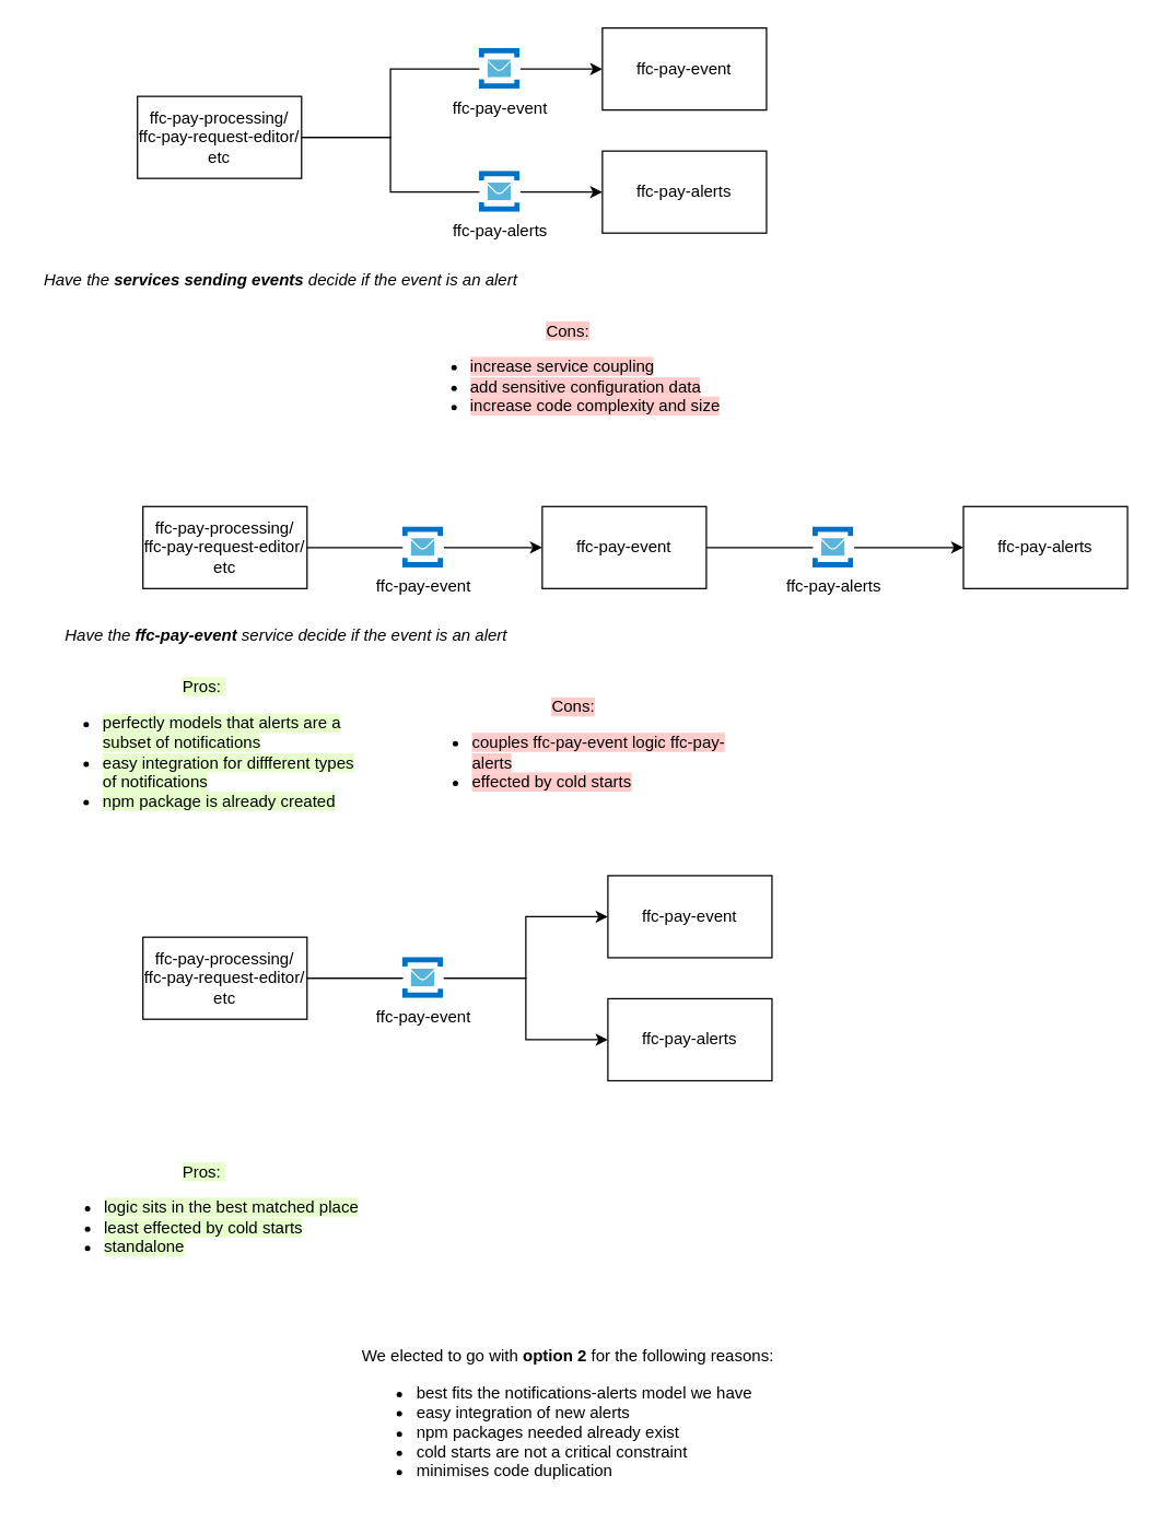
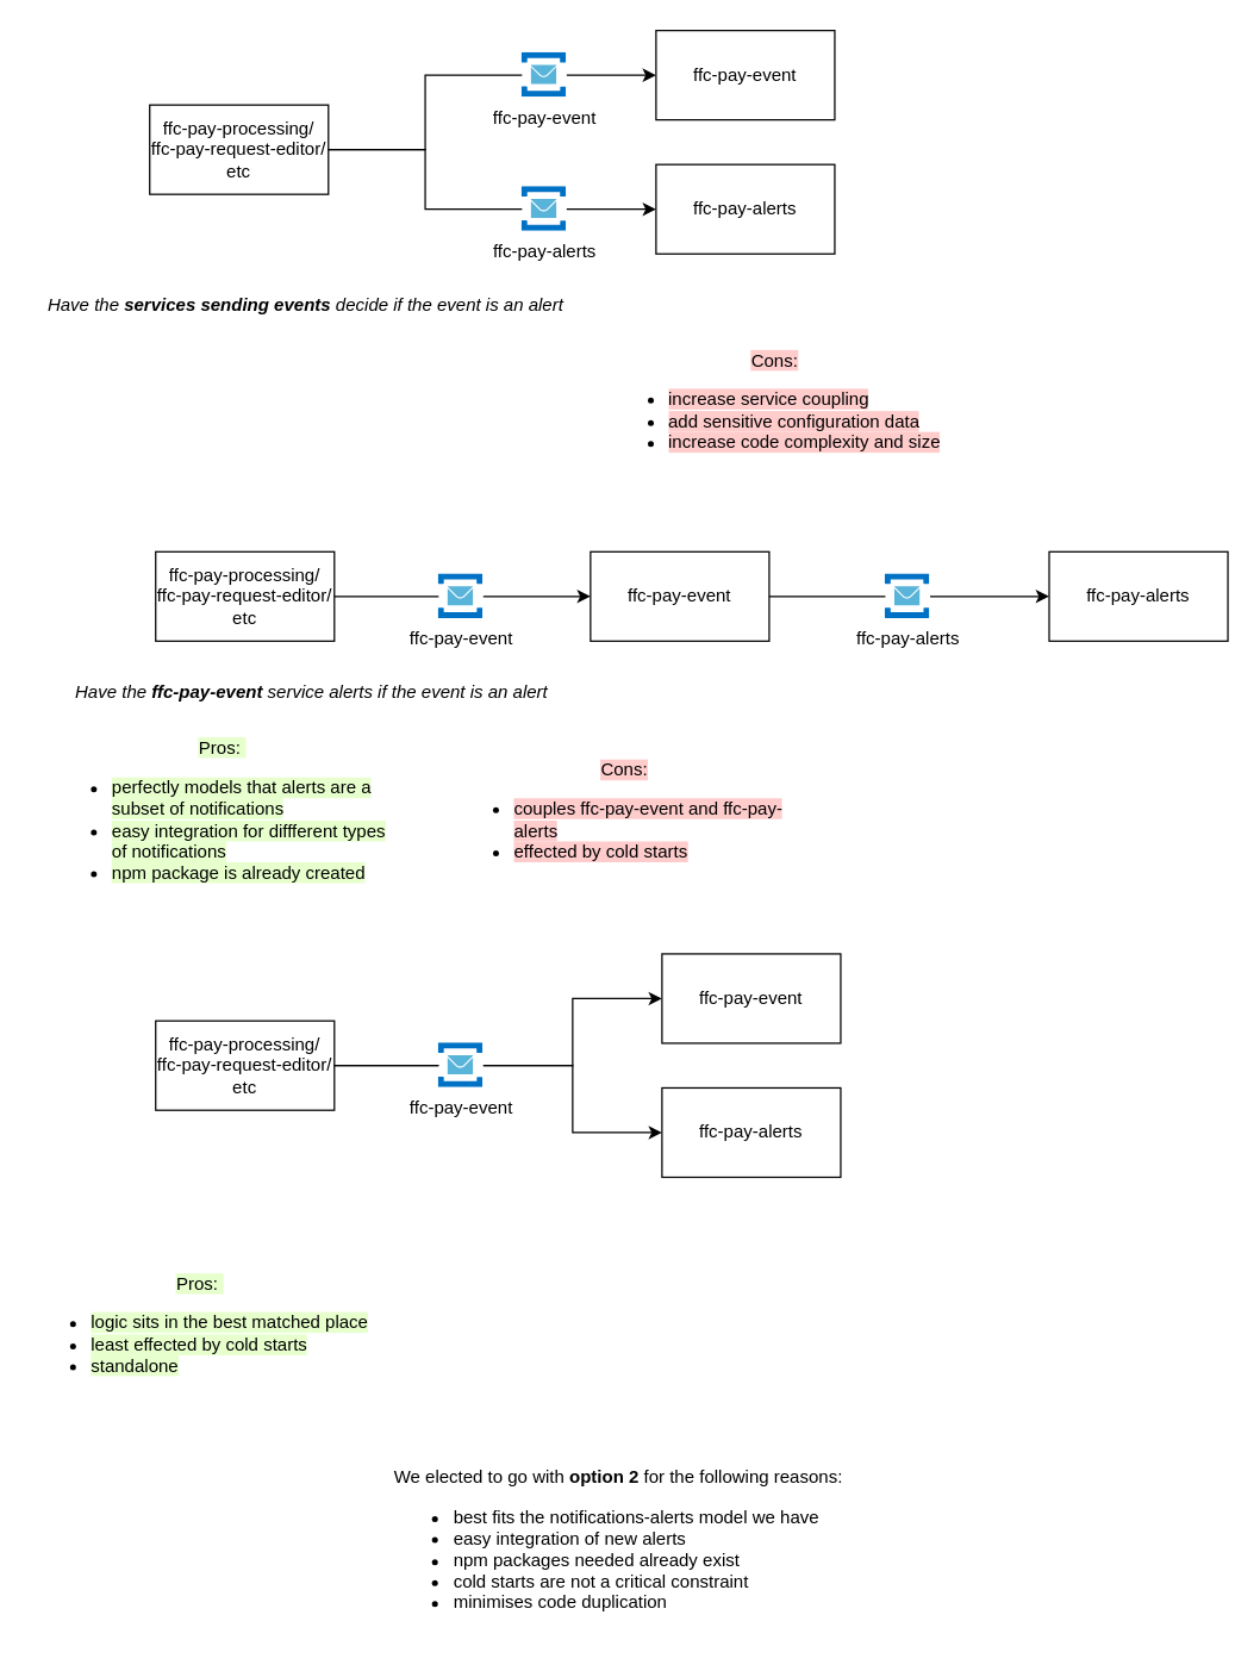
  <mxCell id="0" />
  <mxCell id="1" parent="0" />
  <mxCell id="2" style="edgeStyle=orthogonalEdgeStyle;rounded=0;orthogonalLoop=1;jettySize=auto;html=1;exitX=1;exitY=0.5;exitDx=0;exitDy=0;startArrow=none;entryX=0;entryY=0.5;entryDx=0;entryDy=0;" edge="1" parent="1" source="18" target="6"><mxGeometry relative="1" as="geometry" /></mxCell>
  <mxCell id="3" style="edgeStyle=orthogonalEdgeStyle;rounded=0;orthogonalLoop=1;jettySize=auto;html=1;exitX=1;exitY=0.5;exitDx=0;exitDy=0;startArrow=none;entryX=0;entryY=0.5;entryDx=0;entryDy=0;" edge="1" parent="1" source="18" target="5"><mxGeometry relative="1" as="geometry" /></mxCell>
  <mxCell id="4" value="ffc-pay-processing/&lt;br&gt;ffc-pay-request-editor/&lt;br&gt;etc" style="rounded=0;whiteSpace=wrap;html=1;" vertex="1" parent="1"><mxGeometry x="104" y="685" width="120" height="60" as="geometry" /></mxCell>
  <mxCell id="5" value="ffc-pay-event" style="rounded=0;whiteSpace=wrap;html=1;" vertex="1" parent="1"><mxGeometry x="444" y="640" width="120" height="60" as="geometry" /></mxCell>
  <mxCell id="6" value="ffc-pay-alerts" style="rounded=0;whiteSpace=wrap;html=1;" vertex="1" parent="1"><mxGeometry x="444" y="730" width="120" height="60" as="geometry" /></mxCell>
  <mxCell id="7" style="edgeStyle=orthogonalEdgeStyle;rounded=0;orthogonalLoop=1;jettySize=auto;html=1;exitX=1;exitY=0.5;exitDx=0;exitDy=0;entryX=0;entryY=0.5;entryDx=0;entryDy=0;startArrow=none;" edge="1" parent="1" source="22" target="11"><mxGeometry relative="1" as="geometry" /></mxCell>
  <mxCell id="8" style="edgeStyle=orthogonalEdgeStyle;rounded=0;orthogonalLoop=1;jettySize=auto;html=1;exitX=1;exitY=0.5;exitDx=0;exitDy=0;entryX=0;entryY=0.5;entryDx=0;entryDy=0;startArrow=none;" edge="1" parent="1" source="20" target="10"><mxGeometry relative="1" as="geometry" /></mxCell>
  <mxCell id="9" value="ffc-pay-processing/&lt;br&gt;ffc-pay-request-editor/&lt;br&gt;etc" style="rounded=0;whiteSpace=wrap;html=1;" vertex="1" parent="1"><mxGeometry x="100" y="70" width="120" height="60" as="geometry" /></mxCell>
  <mxCell id="10" value="ffc-pay-event" style="rounded=0;whiteSpace=wrap;html=1;" vertex="1" parent="1"><mxGeometry x="440" y="20" width="120" height="60" as="geometry" /></mxCell>
  <mxCell id="11" value="ffc-pay-alerts" style="rounded=0;whiteSpace=wrap;html=1;" vertex="1" parent="1"><mxGeometry x="440" y="110" width="120" height="60" as="geometry" /></mxCell>
  <mxCell id="12" style="edgeStyle=orthogonalEdgeStyle;rounded=0;orthogonalLoop=1;jettySize=auto;html=1;exitX=1;exitY=0.5;exitDx=0;exitDy=0;startArrow=none;" edge="1" parent="1" source="24" target="15"><mxGeometry relative="1" as="geometry" /></mxCell>
  <mxCell id="13" value="ffc-pay-processing/&lt;br&gt;ffc-pay-request-editor/&lt;br&gt;etc" style="rounded=0;whiteSpace=wrap;html=1;" vertex="1" parent="1"><mxGeometry x="104" y="370" width="120" height="60" as="geometry" /></mxCell>
  <mxCell id="14" value="" style="edgeStyle=orthogonalEdgeStyle;rounded=0;orthogonalLoop=1;jettySize=auto;html=1;startArrow=none;" edge="1" parent="1" source="26" target="16"><mxGeometry relative="1" as="geometry" /></mxCell>
  <mxCell id="15" value="ffc-pay-event" style="rounded=0;whiteSpace=wrap;html=1;" vertex="1" parent="1"><mxGeometry x="396" y="370" width="120" height="60" as="geometry" /></mxCell>
  <mxCell id="16" value="ffc-pay-alerts" style="rounded=0;whiteSpace=wrap;html=1;" vertex="1" parent="1"><mxGeometry x="704" y="370" width="120" height="60" as="geometry" /></mxCell>
  <mxCell id="17" value="" style="edgeStyle=orthogonalEdgeStyle;rounded=0;orthogonalLoop=1;jettySize=auto;html=1;exitX=1;exitY=0.5;exitDx=0;exitDy=0;endArrow=none;" edge="1" parent="1" source="4" target="18"><mxGeometry relative="1" as="geometry"><mxPoint x="244" y="735" as="sourcePoint" /><mxPoint x="424" y="715" as="targetPoint" /></mxGeometry></mxCell>
  <mxCell id="18" value="ffc-pay-event" style="sketch=0;aspect=fixed;html=1;points=[];align=center;image;fontSize=12;image=img/lib/mscae/Service_Bus.svg;" vertex="1" parent="1"><mxGeometry x="294" y="700" width="30" height="30" as="geometry" /></mxCell>
  <mxCell id="19" value="" style="edgeStyle=orthogonalEdgeStyle;rounded=0;orthogonalLoop=1;jettySize=auto;html=1;exitX=1;exitY=0.5;exitDx=0;exitDy=0;endArrow=none;" edge="1" parent="1" source="4" target="18"><mxGeometry relative="1" as="geometry"><mxPoint x="244" y="735" as="sourcePoint" /><mxPoint x="444" y="815" as="targetPoint" /></mxGeometry></mxCell>
  <mxCell id="20" value="ffc-pay-event" style="sketch=0;aspect=fixed;html=1;points=[];align=center;image;fontSize=12;image=img/lib/mscae/Service_Bus.svg;" vertex="1" parent="1"><mxGeometry x="350" y="35" width="30" height="30" as="geometry" /></mxCell>
  <mxCell id="21" value="" style="edgeStyle=orthogonalEdgeStyle;rounded=0;orthogonalLoop=1;jettySize=auto;html=1;exitX=1;exitY=0.5;exitDx=0;exitDy=0;entryX=0;entryY=0.5;entryDx=0;entryDy=0;endArrow=none;" edge="1" parent="1" source="9" target="20"><mxGeometry relative="1" as="geometry"><mxPoint x="250" y="100" as="sourcePoint" /><mxPoint x="400" y="-10" as="targetPoint" /></mxGeometry></mxCell>
  <mxCell id="22" value="ffc-pay-alerts" style="sketch=0;aspect=fixed;html=1;points=[];align=center;image;fontSize=12;image=img/lib/mscae/Service_Bus.svg;" vertex="1" parent="1"><mxGeometry x="350" y="125" width="30" height="30" as="geometry" /></mxCell>
  <mxCell id="23" value="" style="edgeStyle=orthogonalEdgeStyle;rounded=0;orthogonalLoop=1;jettySize=auto;html=1;exitX=1;exitY=0.5;exitDx=0;exitDy=0;entryX=0;entryY=0.5;entryDx=0;entryDy=0;endArrow=none;" edge="1" parent="1" source="9" target="22"><mxGeometry relative="1" as="geometry"><mxPoint x="250" y="100" as="sourcePoint" /><mxPoint x="480" y="190" as="targetPoint" /></mxGeometry></mxCell>
  <mxCell id="24" value="ffc-pay-event" style="sketch=0;aspect=fixed;html=1;points=[];align=center;image;fontSize=12;image=img/lib/mscae/Service_Bus.svg;" vertex="1" parent="1"><mxGeometry x="294" y="385" width="30" height="30" as="geometry" /></mxCell>
  <mxCell id="25" value="" style="edgeStyle=orthogonalEdgeStyle;rounded=0;orthogonalLoop=1;jettySize=auto;html=1;exitX=1;exitY=0.5;exitDx=0;exitDy=0;endArrow=none;" edge="1" parent="1" source="13" target="24"><mxGeometry relative="1" as="geometry"><mxPoint x="254" y="390" as="sourcePoint" /><mxPoint x="404" y="390" as="targetPoint" /></mxGeometry></mxCell>
  <mxCell id="26" value="ffc-pay-alerts" style="sketch=0;aspect=fixed;html=1;points=[];align=center;image;fontSize=12;image=img/lib/mscae/Service_Bus.svg;" vertex="1" parent="1"><mxGeometry x="594" y="385" width="30" height="30" as="geometry" /></mxCell>
  <mxCell id="27" value="" style="edgeStyle=orthogonalEdgeStyle;rounded=0;orthogonalLoop=1;jettySize=auto;html=1;endArrow=none;" edge="1" parent="1" source="15" target="26"><mxGeometry relative="1" as="geometry"><mxPoint x="476" y="390" as="sourcePoint" /><mxPoint x="566" y="390" as="targetPoint" /></mxGeometry></mxCell>
  <mxCell id="28" value="" style="shape=image;html=1;verticalAlign=top;verticalLabelPosition=bottom;labelBackgroundColor=#ffffff;imageAspect=0;aspect=fixed;image=https://cdn0.iconfinder.com/data/icons/phosphor-regular-vol-3/256/number-circle-one-128.png" vertex="1" parent="1"><mxGeometry x="20" y="75" width="50" height="50" as="geometry" /></mxCell>
  <mxCell id="29" value="" style="shape=image;html=1;verticalAlign=top;verticalLabelPosition=bottom;labelBackgroundColor=#ffffff;imageAspect=0;aspect=fixed;image=https://cdn0.iconfinder.com/data/icons/phosphor-regular-vol-3/256/number-circle-two-128.png" vertex="1" parent="1"><mxGeometry x="24" y="375" width="50" height="50" as="geometry" /></mxCell>
  <mxCell id="30" value="" style="shape=image;html=1;verticalAlign=top;verticalLabelPosition=bottom;labelBackgroundColor=#ffffff;imageAspect=0;aspect=fixed;image=https://cdn0.iconfinder.com/data/icons/phosphor-regular-vol-3/256/number-circle-three-128.png" vertex="1" parent="1"><mxGeometry x="24" y="690" width="50" height="50" as="geometry" /></mxCell>
  <mxCell id="31" value="&lt;i&gt;Have the &lt;b&gt;services sending events&lt;/b&gt; decide if the event is an alert&lt;/i&gt;" style="text;html=1;strokeColor=none;fillColor=none;align=center;verticalAlign=middle;whiteSpace=wrap;rounded=0;" vertex="1" parent="1"><mxGeometry x="30" y="190" width="350" height="30" as="geometry" /></mxCell>
- <mxCell id="32" value="&lt;i&gt;Have the &lt;b&gt;ffc-pay-event&lt;/b&gt; service decide if the event is an alert&lt;/i&gt;" style="text;html=1;strokeColor=none;fillColor=none;align=center;verticalAlign=middle;whiteSpace=wrap;rounded=0;" vertex="1" parent="1"><mxGeometry x="34" y="450" width="350" height="30" as="geometry" /></mxCell>
+ <mxCell id="32" value="&lt;i&gt;Have the &lt;b&gt;ffc-pay-event&lt;/b&gt; service alerts if the event is an alert&lt;/i&gt;" style="text;html=1;strokeColor=none;fillColor=none;align=center;verticalAlign=middle;whiteSpace=wrap;rounded=0;" vertex="1" parent="1"><mxGeometry x="34" y="450" width="350" height="30" as="geometry" /></mxCell>
  <mxCell id="33" value="&lt;span style=&quot;background-color: rgb(230, 255, 204);&quot;&gt;Pros:&amp;nbsp;&lt;br&gt;&lt;/span&gt;&lt;ul&gt;&lt;li style=&quot;text-align: left;&quot;&gt;&lt;span style=&quot;background-color: rgb(230, 255, 204);&quot;&gt;perfectly models that alerts are a subset of notifications&lt;/span&gt;&lt;/li&gt;&lt;li style=&quot;text-align: left;&quot;&gt;&lt;span style=&quot;background-color: rgb(230, 255, 204);&quot;&gt;easy integration for diffferent types of notifications&lt;/span&gt;&lt;/li&gt;&lt;li style=&quot;text-align: left;&quot;&gt;&lt;span style=&quot;background-color: rgb(230, 255, 204);&quot;&gt;npm package is already created&lt;/span&gt;&lt;/li&gt;&lt;/ul&gt;" style="text;html=1;strokeColor=none;fillColor=none;align=center;verticalAlign=middle;whiteSpace=wrap;rounded=0;" vertex="1" parent="1"><mxGeometry x="34" y="515" width="230" height="70" as="geometry" /></mxCell>
- <mxCell id="34" value="&lt;span style=&quot;background-color: rgb(255, 204, 204);&quot;&gt;Cons:&lt;br&gt;&lt;/span&gt;&lt;ul&gt;&lt;li style=&quot;text-align: left;&quot;&gt;&lt;span style=&quot;background-color: rgb(255, 204, 204);&quot;&gt;couples ffc-pay-event logic ffc-pay-alerts&lt;/span&gt;&lt;/li&gt;&lt;li style=&quot;text-align: left;&quot;&gt;&lt;span style=&quot;background-color: rgb(255, 204, 204);&quot;&gt;effected by cold starts&lt;/span&gt;&lt;/li&gt;&lt;/ul&gt;" style="text;html=1;strokeColor=none;fillColor=none;align=center;verticalAlign=middle;whiteSpace=wrap;rounded=0;" vertex="1" parent="1"><mxGeometry x="304" y="515" width="230" height="70" as="geometry" /></mxCell>
- <mxCell id="35" value="&lt;span style=&quot;background-color: rgb(255, 204, 204);&quot;&gt;Cons:&lt;br&gt;&lt;/span&gt;&lt;ul&gt;&lt;li style=&quot;text-align: left;&quot;&gt;&lt;span style=&quot;background-color: rgb(255, 204, 204);&quot;&gt;increase service coupling&lt;/span&gt;&lt;/li&gt;&lt;li style=&quot;text-align: left;&quot;&gt;&lt;span style=&quot;background-color: rgb(255, 204, 204);&quot;&gt;add sensitive configuration data&lt;/span&gt;&lt;/li&gt;&lt;li style=&quot;text-align: left;&quot;&gt;&lt;span style=&quot;background-color: rgb(255, 204, 204);&quot;&gt;increase code complexity and size&lt;/span&gt;&lt;/li&gt;&lt;/ul&gt;" style="text;html=1;strokeColor=none;fillColor=none;align=center;verticalAlign=middle;whiteSpace=wrap;rounded=0;" vertex="1" parent="1"><mxGeometry x="300" y="240" width="230" height="70" as="geometry" /></mxCell>
- <mxCell id="36" value="&lt;span style=&quot;background-color: rgb(230, 255, 204);&quot;&gt;Pros:&amp;nbsp;&lt;br&gt;&lt;/span&gt;&lt;ul&gt;&lt;li style=&quot;text-align: left;&quot;&gt;&lt;span style=&quot;background-color: rgb(230, 255, 204);&quot;&gt;logic sits in the best matched place&lt;/span&gt;&lt;/li&gt;&lt;li style=&quot;text-align: left;&quot;&gt;&lt;span style=&quot;background-color: rgb(230, 255, 204);&quot;&gt;least effected by cold starts&lt;/span&gt;&lt;/li&gt;&lt;li style=&quot;text-align: left;&quot;&gt;&lt;span style=&quot;background-color: rgb(230, 255, 204);&quot;&gt;standalone&lt;/span&gt;&lt;/li&gt;&lt;/ul&gt;" style="text;html=1;strokeColor=none;fillColor=none;align=center;verticalAlign=middle;whiteSpace=wrap;rounded=0;" vertex="1" parent="1"><mxGeometry x="34" y="855" width="230" height="70" as="geometry" /></mxCell>
+ <mxCell id="34" value="&lt;span style=&quot;background-color: rgb(255, 204, 204);&quot;&gt;Cons:&lt;br&gt;&lt;/span&gt;&lt;ul&gt;&lt;li style=&quot;text-align: left;&quot;&gt;&lt;span style=&quot;background-color: rgb(255, 204, 204);&quot;&gt;couples ffc-pay-event and ffc-pay-alerts&lt;/span&gt;&lt;/li&gt;&lt;li style=&quot;text-align: left;&quot;&gt;&lt;span style=&quot;background-color: rgb(255, 204, 204);&quot;&gt;effected by cold starts&lt;/span&gt;&lt;/li&gt;&lt;/ul&gt;" style="text;html=1;strokeColor=none;fillColor=none;align=center;verticalAlign=middle;whiteSpace=wrap;rounded=0;" vertex="1" parent="1"><mxGeometry x="304" y="515" width="230" height="70" as="geometry" /></mxCell>
+ <mxCell id="35" value="&lt;span style=&quot;background-color: rgb(255, 204, 204);&quot;&gt;Cons:&lt;br&gt;&lt;/span&gt;&lt;ul&gt;&lt;li style=&quot;text-align: left;&quot;&gt;&lt;span style=&quot;background-color: rgb(255, 204, 204);&quot;&gt;increase service coupling&lt;/span&gt;&lt;/li&gt;&lt;li style=&quot;text-align: left;&quot;&gt;&lt;span style=&quot;background-color: rgb(255, 204, 204);&quot;&gt;add sensitive configuration data&lt;/span&gt;&lt;/li&gt;&lt;li style=&quot;text-align: left;&quot;&gt;&lt;span style=&quot;background-color: rgb(255, 204, 204);&quot;&gt;increase code complexity and size&lt;/span&gt;&lt;/li&gt;&lt;/ul&gt;" style="text;html=1;strokeColor=none;fillColor=none;align=center;verticalAlign=middle;whiteSpace=wrap;rounded=0;" vertex="1" parent="1"><mxGeometry x="405" y="240" width="230" height="70" as="geometry" /></mxCell>
+ <mxCell id="36" value="&lt;span style=&quot;background-color: rgb(230, 255, 204);&quot;&gt;Pros:&amp;nbsp;&lt;br&gt;&lt;/span&gt;&lt;ul&gt;&lt;li style=&quot;text-align: left;&quot;&gt;&lt;span style=&quot;background-color: rgb(230, 255, 204);&quot;&gt;logic sits in the best matched place&lt;/span&gt;&lt;/li&gt;&lt;li style=&quot;text-align: left;&quot;&gt;&lt;span style=&quot;background-color: rgb(230, 255, 204);&quot;&gt;least effected by cold starts&lt;/span&gt;&lt;/li&gt;&lt;li style=&quot;text-align: left;&quot;&gt;&lt;span style=&quot;background-color: rgb(230, 255, 204);&quot;&gt;standalone&lt;/span&gt;&lt;/li&gt;&lt;/ul&gt;" style="text;html=1;strokeColor=none;fillColor=none;align=center;verticalAlign=middle;whiteSpace=wrap;rounded=0;" vertex="1" parent="1"><mxGeometry x="19" y="860" width="230" height="70" as="geometry" /></mxCell>
  <mxCell id="37" value="We elected to go with &lt;b&gt;option 2&lt;/b&gt; for the following reasons:&lt;br&gt;&lt;ul&gt;&lt;li style=&quot;text-align: left;&quot;&gt;best fits the notifications-alerts model we have&lt;/li&gt;&lt;li style=&quot;text-align: left;&quot;&gt;easy integration of new alerts&lt;/li&gt;&lt;li style=&quot;text-align: left;&quot;&gt;npm packages needed already exist&lt;/li&gt;&lt;li style=&quot;text-align: left;&quot;&gt;cold starts are not a critical constraint&lt;/li&gt;&lt;li style=&quot;text-align: left;&quot;&gt;minimises code duplication&lt;/li&gt;&lt;/ul&gt;" style="text;html=1;strokeColor=none;fillColor=none;align=center;verticalAlign=middle;whiteSpace=wrap;rounded=0;" vertex="1" parent="1"><mxGeometry x="237" y="980" width="356" height="120" as="geometry" /></mxCell>
